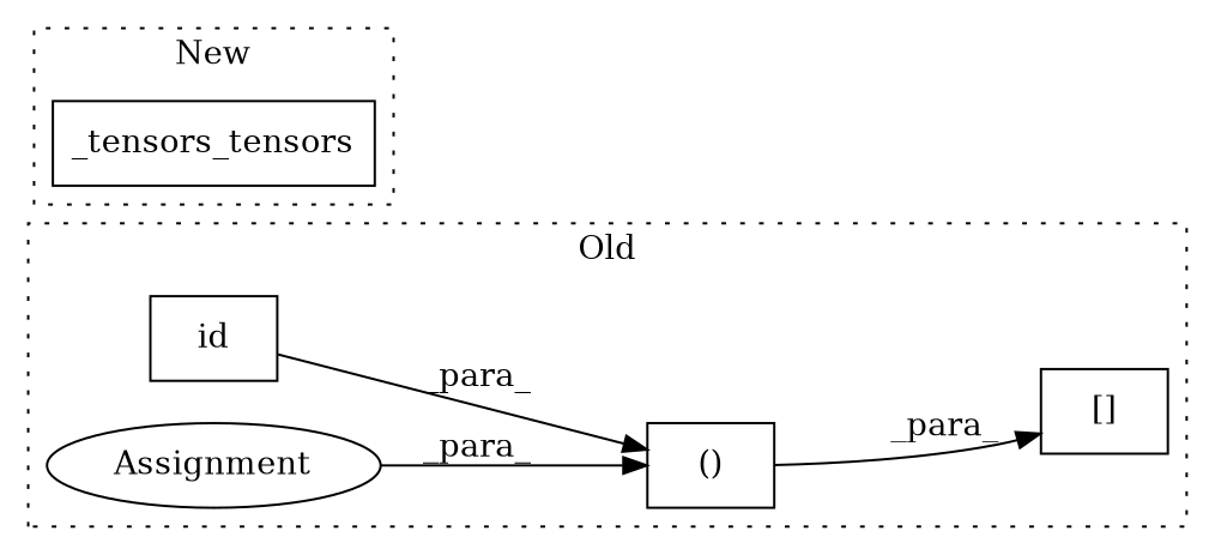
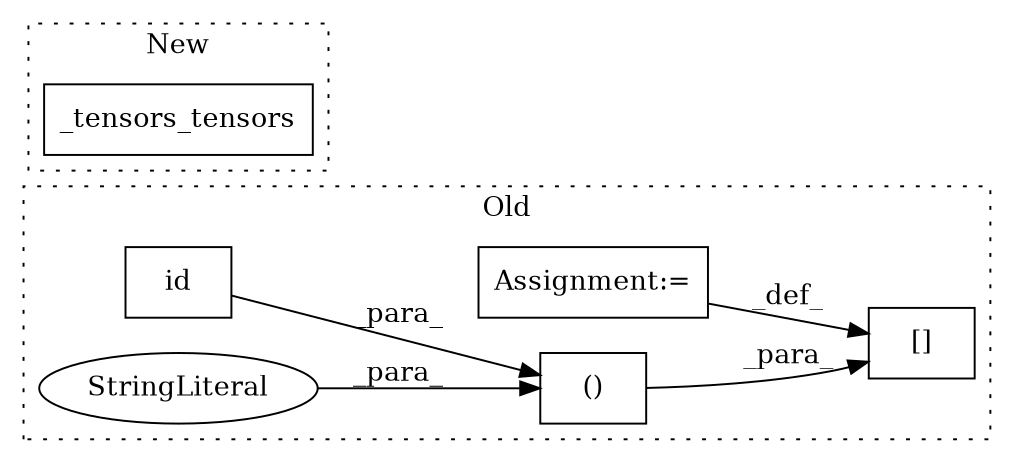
  digraph {
    rankdir=LR
    node [a=32 s=2464 shape=box]
    n1 [l="3,1" label=id s="2485,2489"]
    n2 [a=106 l=26 label="()"]
    n3 [a=2 l="11,2" label="[]" s="2453,2490"]
-   n5 [a=45 l=8 label=Assignment shape=ellipse]
+   n4 [a=7 l=1 label="Assignment:=" s=2492]
+   n5 [a=45 l=8 label=StringLiteral shape=ellipse]
    n6 [l="14,1" label=_tensors_tensors s="2616,2633"]
    subgraph cluster_1 {
      label=Old
      style=dotted
      n1
      n2
      n3
+     n4
      n5
    }
    subgraph cluster_2 {
      label=New
      style=dotted
      n6
    }
    n1 -> n2 [label=_para_]
    n2 -> n3 [label=_para_]
+   n4 -> n3 [label=_def_]
    n5 -> n2 [label=_para_]
  }
